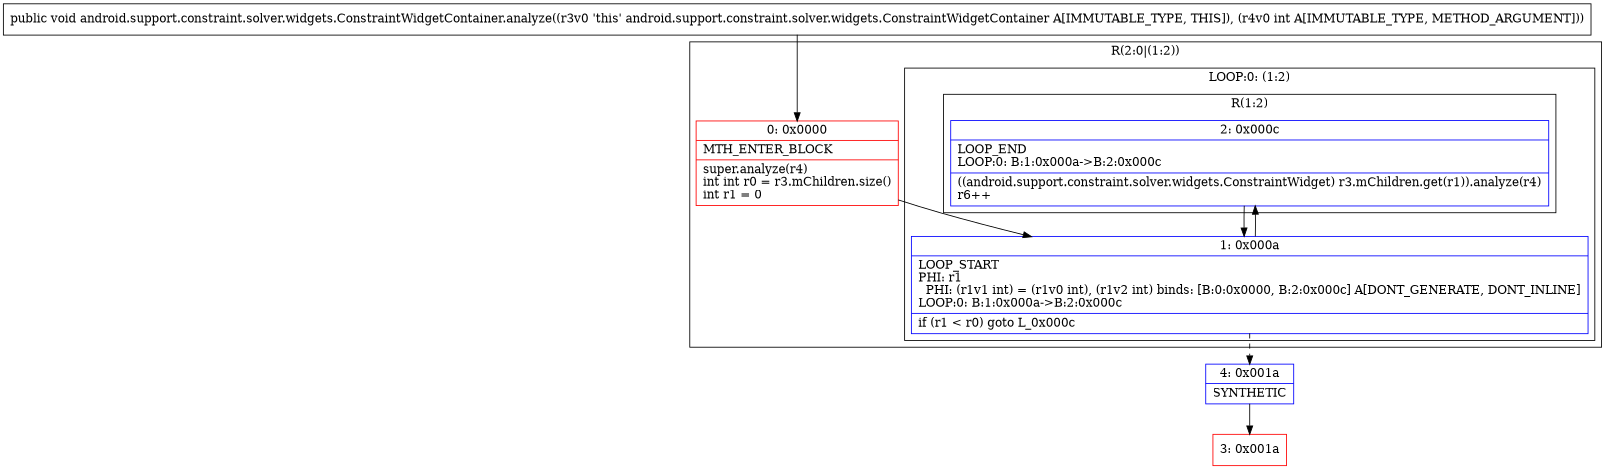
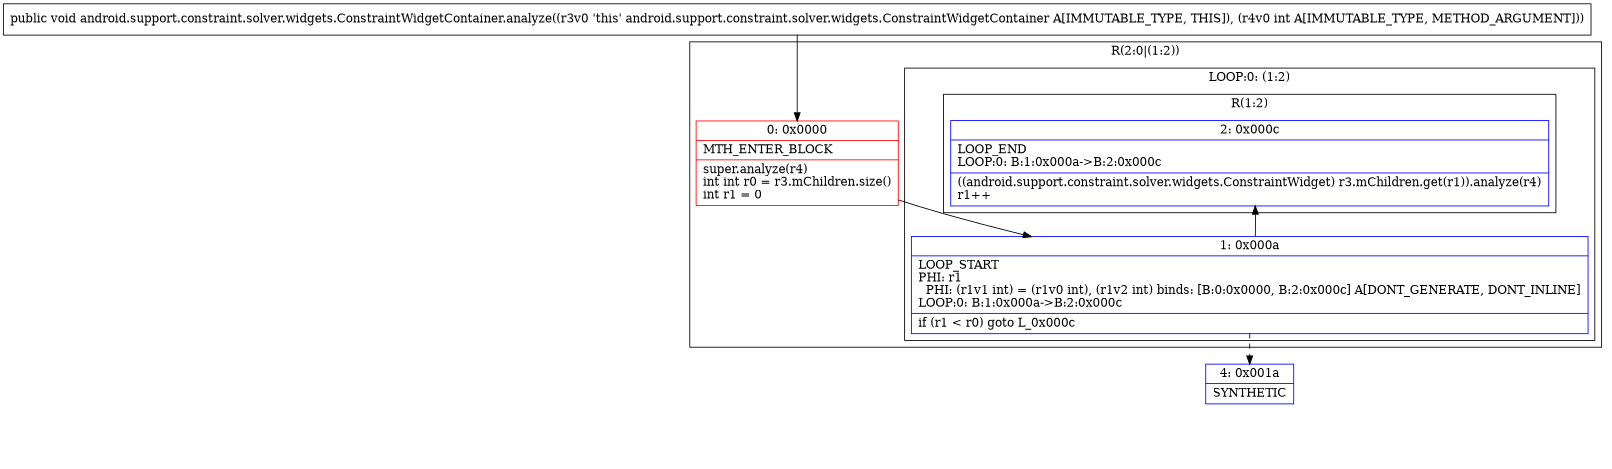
  digraph {
    node [color=blue shape=record]
-   n1 [label="{2\:\ 0x000c|LOOP_END\lLOOP:0: B:1:0x000a\-\>B:2:0x000c\l|((android.support.constraint.solver.widgets.ConstraintWidget) r3.mChildren.get(r1)).analyze(r4)\lr6++\l}"]
+   n1 [label="{2\:\ 0x000c|LOOP_END\lLOOP:0: B:1:0x000a\-\>B:2:0x000c\l|((android.support.constraint.solver.widgets.ConstraintWidget) r3.mChildren.get(r1)).analyze(r4)\lr1++\l}"]
    n2 [label="{1\:\ 0x000a|LOOP_START\lPHI: r1 \l  PHI: (r1v1 int) = (r1v0 int), (r1v2 int) binds: [B:0:0x0000, B:2:0x000c] A[DONT_GENERATE, DONT_INLINE]\lLOOP:0: B:1:0x000a\-\>B:2:0x000c\l|if (r1 \< r0) goto L_0x000c\l}"]
    n3 [color=red label="{0\:\ 0x0000|MTH_ENTER_BLOCK\l|super.analyze(r4)\lint int r0 = r3.mChildren.size()\lint r1 = 0\l}"]
    n4 [label="{4\:\ 0x001a|SYNTHETIC\l}"]
-   n5 [color=red label="{3\:\ 0x001a}"]
    n6 [label="{public void android.support.constraint.solver.widgets.ConstraintWidgetContainer.analyze((r3v0 'this' android.support.constraint.solver.widgets.ConstraintWidgetContainer A[IMMUTABLE_TYPE, THIS]), (r4v0 int A[IMMUTABLE_TYPE, METHOD_ARGUMENT])) }" color=""]
    subgraph cluster_1 {
      label="R(2:0|(1:2))"
      n3
      subgraph cluster_2 {
        label="LOOP:0: (1:2)"
        n2
        subgraph cluster_3 {
          label="R(1:2)"
          n1
        }
      }
    }
-   n1 -> n2
    n2 -> n1
    n2 -> n4 [style=dashed]
    n3 -> n2
-   n4 -> n5
    n6 -> n3
  }
